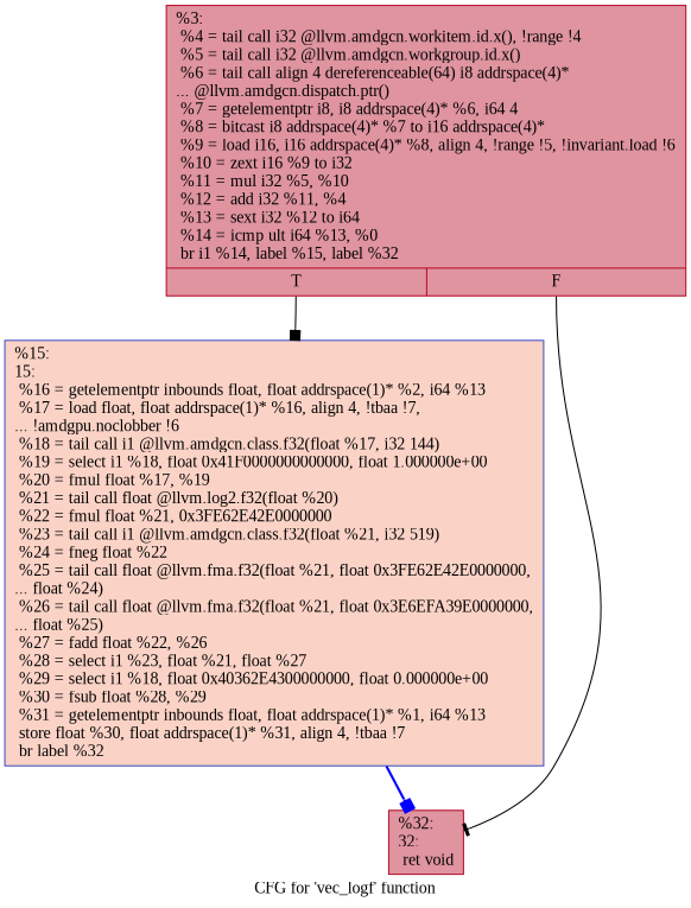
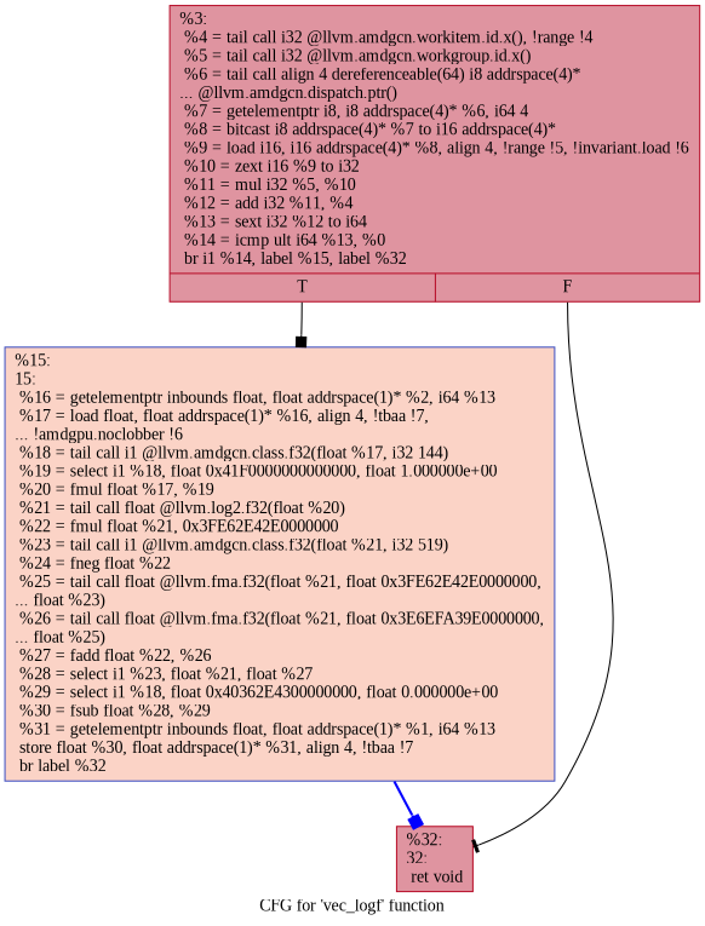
  digraph {
    label="CFG for 'vec_logf' function"
    fontname="Liberation Serif"
    node [color="#b70d28ff" fillcolor="#b70d2870" shape=record style=filled fontname="Liberation Serif"]
    edge [color=black style=solid arrowhead=box fontname="Liberation Serif"]
    n1 [label="{%3:\l  %4 = tail call i32 @llvm.amdgcn.workitem.id.x(), !range !4\l  %5 = tail call i32 @llvm.amdgcn.workgroup.id.x()\l  %6 = tail call align 4 dereferenceable(64) i8 addrspace(4)*\l... @llvm.amdgcn.dispatch.ptr()\l  %7 = getelementptr i8, i8 addrspace(4)* %6, i64 4\l  %8 = bitcast i8 addrspace(4)* %7 to i16 addrspace(4)*\l  %9 = load i16, i16 addrspace(4)* %8, align 4, !range !5, !invariant.load !6\l  %10 = zext i16 %9 to i32\l  %11 = mul i32 %5, %10\l  %12 = add i32 %11, %4\l  %13 = sext i32 %12 to i64\l  %14 = icmp ult i64 %13, %0\l  br i1 %14, label %15, label %32\l|{<s0>T|<s1>F}}"]
-   n2 [color="#3d50c3ff" fillcolor="#f59c7d70" label="{%15:\l15:                                               \l  %16 = getelementptr inbounds float, float addrspace(1)* %2, i64 %13\l  %17 = load float, float addrspace(1)* %16, align 4, !tbaa !7,\l... !amdgpu.noclobber !6\l  %18 = tail call i1 @llvm.amdgcn.class.f32(float %17, i32 144)\l  %19 = select i1 %18, float 0x41F0000000000000, float 1.000000e+00\l  %20 = fmul float %17, %19\l  %21 = tail call float @llvm.log2.f32(float %20)\l  %22 = fmul float %21, 0x3FE62E42E0000000\l  %23 = tail call i1 @llvm.amdgcn.class.f32(float %21, i32 519)\l  %24 = fneg float %22\l  %25 = tail call float @llvm.fma.f32(float %21, float 0x3FE62E42E0000000,\l... float %24)\l  %26 = tail call float @llvm.fma.f32(float %21, float 0x3E6EFA39E0000000,\l... float %25)\l  %27 = fadd float %22, %26\l  %28 = select i1 %23, float %21, float %27\l  %29 = select i1 %18, float 0x40362E4300000000, float 0.000000e+00\l  %30 = fsub float %28, %29\l  %31 = getelementptr inbounds float, float addrspace(1)* %1, i64 %13\l  store float %30, float addrspace(1)* %31, align 4, !tbaa !7\l  br label %32\l}"]
+   n2 [color="#3d50c3ff" fillcolor="#f59c7d70" label="{%15:\l15:                                               \l  %16 = getelementptr inbounds float, float addrspace(1)* %2, i64 %13\l  %17 = load float, float addrspace(1)* %16, align 4, !tbaa !7,\l... !amdgpu.noclobber !6\l  %18 = tail call i1 @llvm.amdgcn.class.f32(float %17, i32 144)\l  %19 = select i1 %18, float 0x41F0000000000000, float 1.000000e+00\l  %20 = fmul float %17, %19\l  %21 = tail call float @llvm.log2.f32(float %20)\l  %22 = fmul float %21, 0x3FE62E42E0000000\l  %23 = tail call i1 @llvm.amdgcn.class.f32(float %21, i32 519)\l  %24 = fneg float %22\l  %25 = tail call float @llvm.fma.f32(float %21, float 0x3FE62E42E0000000,\l... float %23)\l  %26 = tail call float @llvm.fma.f32(float %21, float 0x3E6EFA39E0000000,\l... float %25)\l  %27 = fadd float %22, %26\l  %28 = select i1 %23, float %21, float %27\l  %29 = select i1 %18, float 0x40362E4300000000, float 0.000000e+00\l  %30 = fsub float %28, %29\l  %31 = getelementptr inbounds float, float addrspace(1)* %1, i64 %13\l  store float %30, float addrspace(1)* %31, align 4, !tbaa !7\l  br label %32\l}"]
    n3 [label="{%32:\l32:                                               \l  ret void\l}"]
    n1 -> n2 [tailport=s0]
    n1 -> n3 [tailport=s1 arrowhead=tee]
    n2 -> n3 [color=blue style=bold]
  }
